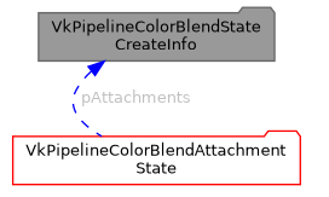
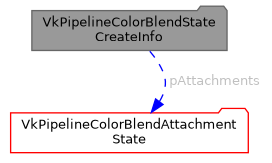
  digraph {
    node [fontname=Helvetica fontsize=10 shape=folder style=filled]
    n1 [color=gray40 fillcolor=grey60 fontcolor=black height=0.2 label="VkPipelineColorBlendState\lCreateInfo" width=0.4]
    n2 [color=red fillcolor=white height=0.2 label="VkPipelineColorBlendAttachment\lState" width=0.4]
-   n1 -> n2 [color=blue dir=back fontcolor=grey fontname=Helvetica fontsize=10 label=" pAttachments" labelfontname=Helvetica labelfontsize=10 style=dashed]
+   n2 -> n1 [color=blue dir=back fontcolor=grey fontname=Helvetica fontsize=10 label=" pAttachments" labelfontname=Helvetica labelfontsize=10 style=dashed]
  }
